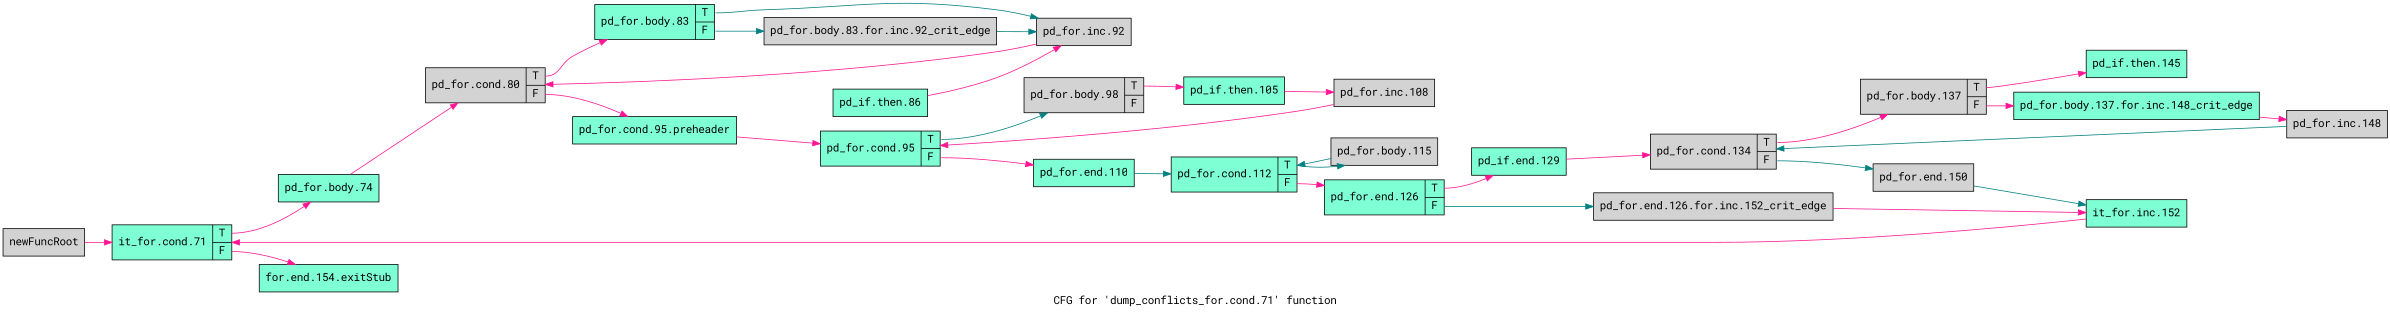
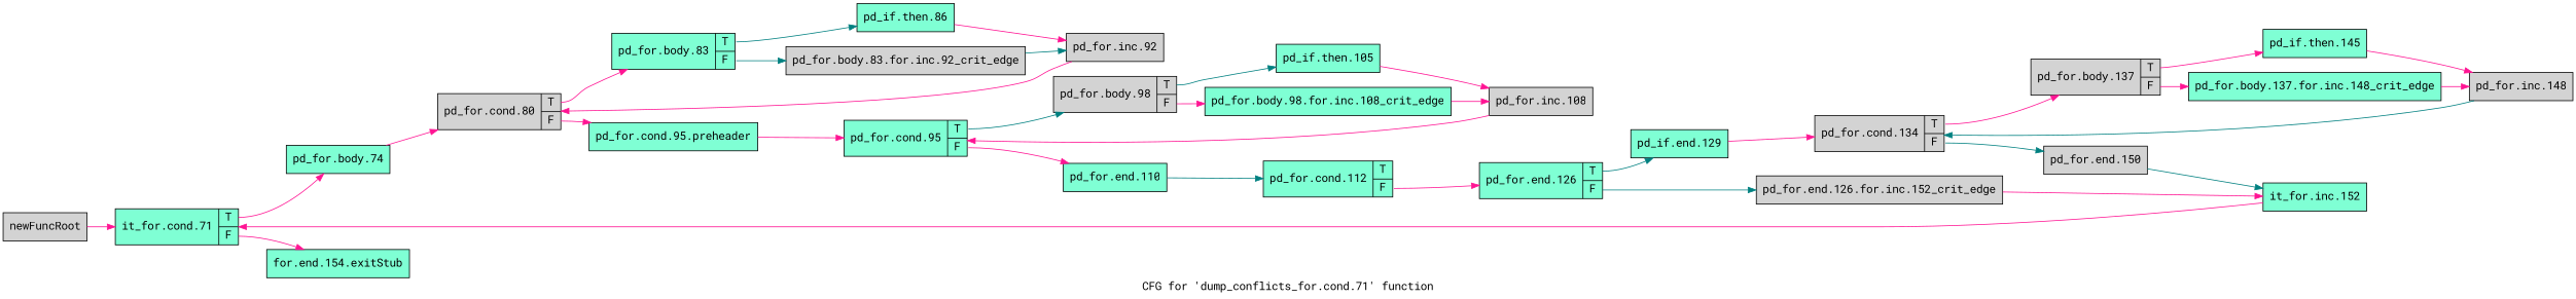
  digraph {
    fontname="Roboto Mono"
    label="CFG for 'dump_conflicts_for.cond.71' function"
    rankdir=LR
    node [fillcolor=aquamarine fontname="Roboto Mono" shape=record style=filled]
    edge [color=deeppink fontname="Roboto Mono"]
    n1 [fillcolor=lightgrey label="{newFuncRoot}"]
    n2 [label="{it_for.cond.71|{<s0>T|<s1>F}}"]
    n3 [label="{for.end.154.exitStub}"]
    n4 [label="{pd_for.body.74}"]
    n5 [fillcolor=lightgrey label="{pd_for.cond.80|{<s0>T|<s1>F}}"]
    n6 [label="{pd_for.body.83|{<s0>T|<s1>F}}"]
    n7 [label="{pd_for.cond.95.preheader}"]
    n8 [label="{pd_if.then.86}"]
    n9 [fillcolor=lightgrey label="{pd_for.body.83.for.inc.92_crit_edge}"]
    n10 [label="{pd_for.cond.95|{<s0>T|<s1>F}}"]
    n11 [fillcolor=lightgrey label="{pd_for.inc.92}"]
    n12 [fillcolor=lightgrey label="{pd_for.body.98|{<s0>T|<s1>F}}"]
    n13 [label="{pd_for.end.110}"]
    n14 [label="{pd_if.then.105}"]
+   n15 [label="{pd_for.body.98.for.inc.108_crit_edge}"]
    n16 [label="{pd_for.cond.112|{<s0>T|<s1>F}}"]
    n17 [fillcolor=lightgrey label="{pd_for.inc.108}"]
-   n18 [fillcolor=lightgrey label="{pd_for.body.115}"]
    n19 [label="{pd_for.end.126|{<s0>T|<s1>F}}"]
    n20 [label="{pd_if.end.129}"]
    n21 [fillcolor=lightgrey label="{pd_for.end.126.for.inc.152_crit_edge}"]
    n22 [fillcolor=lightgrey label="{pd_for.cond.134|{<s0>T|<s1>F}}"]
    n23 [label="{it_for.inc.152}"]
    n24 [fillcolor=lightgrey label="{pd_for.body.137|{<s0>T|<s1>F}}"]
    n25 [fillcolor=lightgrey label="{pd_for.end.150}"]
    n26 [label="{pd_if.then.145}"]
    n27 [label="{pd_for.body.137.for.inc.148_crit_edge}"]
    n28 [fillcolor=lightgrey label="{pd_for.inc.148}"]
    n1 -> n2
    n2 -> n3 [tailport=s1]
    n2 -> n4 [tailport=s0]
    n4 -> n5
    n5 -> n6 [tailport=s0]
    n5 -> n7 [tailport=s1]
-   n6 -> n11 [color=teal tailport=s0]
+   n6 -> n8 [color=teal tailport=s0]
    n6 -> n9 [color=teal tailport=s1]
    n7 -> n10
    n8 -> n11
    n9 -> n11 [color=teal]
    n10 -> n12 [color=teal tailport=s0]
    n10 -> n13 [tailport=s1]
    n11 -> n5
-   n12 -> n14 [tailport=s0]
+   n12 -> n14 [color=teal tailport=s0]
+   n12 -> n15 [tailport=s1]
    n13 -> n16 [color=teal]
    n14 -> n17
-   n16 -> n18 [color=teal tailport=s0]
+   n15 -> n17
    n16 -> n19 [tailport=s1]
    n17 -> n10
-   n18 -> n16 [color=teal]
-   n19 -> n20 [tailport=s0]
+   n19 -> n20 [color=teal tailport=s0]
    n19 -> n21 [color=teal tailport=s1]
    n20 -> n22
    n21 -> n23
    n22 -> n24 [tailport=s0]
    n22 -> n25 [color=teal tailport=s1]
    n23 -> n2
    n24 -> n26 [tailport=s0]
    n24 -> n27 [tailport=s1]
    n25 -> n23 [color=teal]
+   n26 -> n28
    n27 -> n28
    n28 -> n22 [color=teal]
  }
